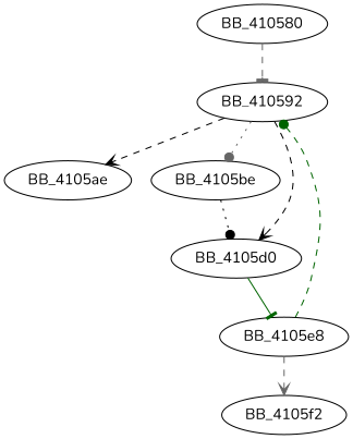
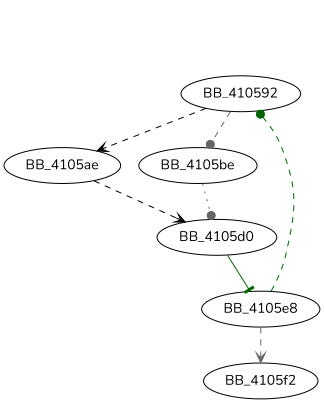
  digraph {
    fontname=Nunito
    node [fontname=Nunito]
    edge [arrowhead=vee color=gray40 fontname=Nunito style=dashed]
-   BB_410580
    BB_410592
    BB_4105ae
    BB_4105be
    BB_4105d0
    BB_4105e8
    BB_4105f2
-   BB_410580 -> BB_410592 [arrowhead=tee]
    BB_410592 -> BB_4105ae [color=black]
-   BB_410592 -> BB_4105be [arrowhead=dot style=dotted]
-   BB_410592 -> BB_4105d0 [color=black]
-   BB_4105be -> BB_4105d0 [arrowhead=dot color=black style=dotted]
+   BB_410592 -> BB_4105be [arrowhead=dot]
+   BB_4105ae -> BB_4105d0 [color=black]
+   BB_4105be -> BB_4105d0 [arrowhead=dot style=dotted]
    BB_4105d0 -> BB_4105e8 [arrowhead=tee color=darkgreen style=solid]
    BB_4105e8 -> BB_410592 [arrowhead=dot color=darkgreen]
    BB_4105e8 -> BB_4105f2
  }
